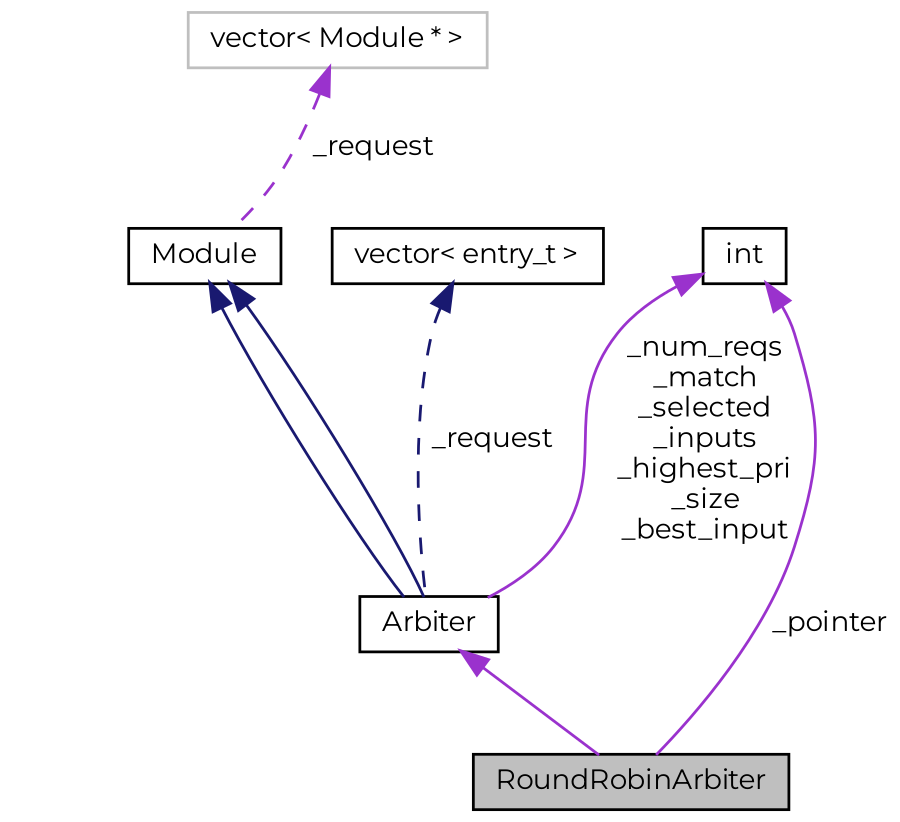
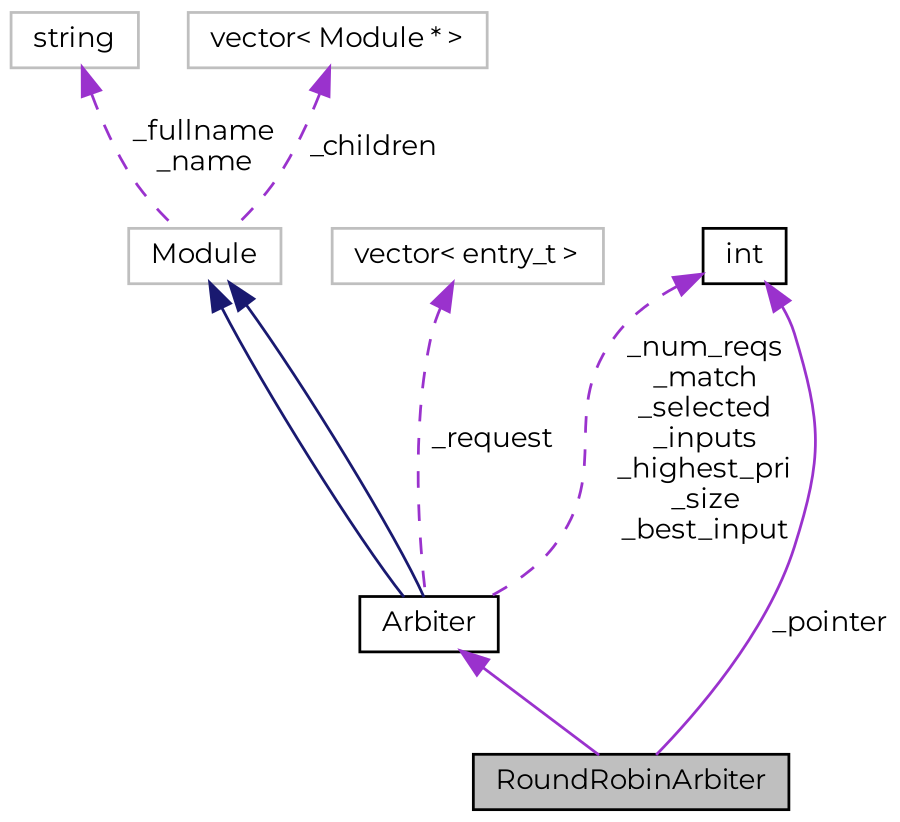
  digraph {
    fontname=Montserrat
    node [color=black fontname=Montserrat fontsize=10 shape=record]
    edge [color=darkorchid3 dir=back fontname=Montserrat fontsize=10 labelfontname=FreeSans labelfontsize=10 style=solid]
    n1 [fillcolor=grey75 fontcolor=black height=0.2 label=RoundRobinArbiter style=filled width=0.4]
    n2 [height=0.2 label=Arbiter width=0.4]
-   n3 [height=0.2 label=Module width=0.4]
+   n3 [color=grey75 height=0.2 label=Module width=0.4]
+   n4 [color=grey75 height=0.2 label=string width=0.4]
    n5 [color=grey75 height=0.2 label="vector\< Module * \>" width=0.4]
-   n6 [height=0.2 label="vector\< entry_t \>" width=0.4]
+   n6 [color=grey75 height=0.2 label="vector\< entry_t \>" width=0.4]
    n7 [height=0.2 label=int width=0.4]
    n2 -> n1
    n3 -> n2 [color=midnightblue]
    n3 -> n2 [color=midnightblue]
-   n5 -> n3 [label=_request style=dashed]
-   n6 -> n2 [color=midnightblue label=_request style=dashed]
+   n4 -> n3 [label="_fullname\n_name" style=dashed]
+   n5 -> n3 [label=_children style=dashed]
+   n6 -> n2 [label=_request style=dashed]
    n7 -> n1 [label=_pointer]
-   n7 -> n2 [label="_num_reqs\n_match\n_selected\n_inputs\n_highest_pri\n_size\n_best_input"]
+   n7 -> n2 [label="_num_reqs\n_match\n_selected\n_inputs\n_highest_pri\n_size\n_best_input" style=dashed]
  }
